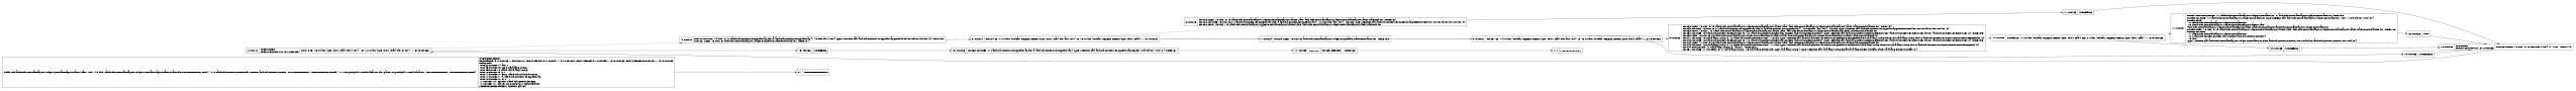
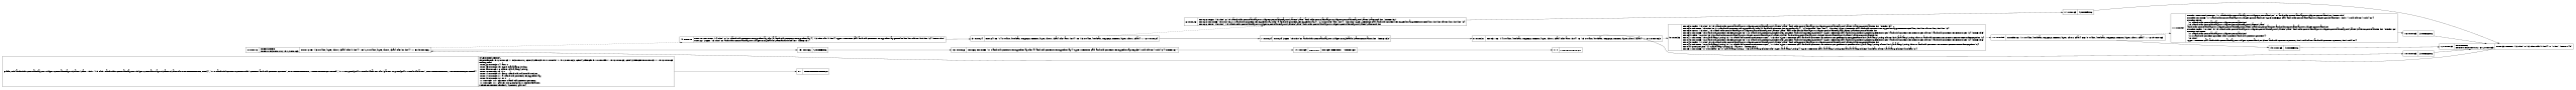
  digraph {
    rankdir=LR
    node [shape=record]
    n1 [label="{0\:\ ?|MTH_ENTER_BLOCK\l}"]
    n2 [label="{3\:\ 0x001c|LOOP_START\lLOOP:0: B:3:0x001c\-\>B:12:0x0063\l|0x001c: IF  (r3 I:??[int, byte, short, char] A[D('i' int)]) \>= (r2 I:??[int, byte, short, char] A[D('N' int)])  \-\> B:15:0x0066 \l}"]
    n3 [label="{4\:\ 0x001e|0x001e: INVOKE  (r4 I:int) = (r1 I:android.content.res.TypedArray A[D('a' android.content.res.TypedArray)]), (r3 I:int A[D('i' int)]) type: VIRTUAL call: android.content.res.TypedArray.getIndex(int):int A[MD:(int):int (c)] (LINE:150)\l0x0022: SGET  (r5 I:int) =  androidx.constraintlayout.widget.R.styleable.State_android_id int  (LINE:151)\l}"]
    n4 [label="{15\:\ 0x0066|SYNTHETIC\l}"]
    n5 [label="{5\:\ 0x0024|0x0024: IF  (r4 I:??[int, boolean, OBJECT, ARRAY, byte, short, char] A[D('attr' int)]) != (r5 I:??[int, boolean, OBJECT, ARRAY, byte, short, char])  \-\> B:7:0x002f \l}"]
    n6 [label="{13\:\ 0x0066|0x0066: INVOKE  (r1 I:android.content.res.TypedArray A[D('a' android.content.res.TypedArray)]) type: VIRTUAL call: android.content.res.TypedArray.recycle():void A[MD:():void (c)] (LINE:167)\l}"]
    n7 [label="{6\:\ 0x0026|0x0026: IGET  (r5 I:int) = (r9 I:androidx.constraintlayout.widget.ConstraintLayoutStates$State) androidx.constraintlayout.widget.ConstraintLayoutStates.State.mId int  (LINE:152)\l0x0028: INVOKE  (r5 I:int) = (r1 I:android.content.res.TypedArray A[D('a' android.content.res.TypedArray)]), (r4 I:int A[D('attr' int)]), (r5 I:int) type: VIRTUAL call: android.content.res.TypedArray.getResourceId(int, int):int A[MD:(int, int):int (c)]\l0x002c: IPUT  (r5 I:int), (r9 I:androidx.constraintlayout.widget.ConstraintLayoutStates$State) androidx.constraintlayout.widget.ConstraintLayoutStates.State.mId int \l}"]
    n8 [label="{7\:\ 0x002f|0x002f: SGET  (r5 I:int) =  androidx.constraintlayout.widget.R.styleable.State_constraints int  (LINE:153)\l}"]
    n9 [label="{17\:\ 0x0063|SYNTHETIC\l}"]
    n10 [label="{8\:\ 0x0031|0x0031: IF  (r4 I:??[int, boolean, OBJECT, ARRAY, byte, short, char] A[D('attr' int)]) != (r5 I:??[int, boolean, OBJECT, ARRAY, byte, short, char])  \-\> B:18:0x0063 \l}"]
    n11 [label="{12\:\ 0x0063|LOOP_END\lLOOP:0: B:3:0x001c\-\>B:12:0x0063\l|0x0063: ARITH  (r3 I:int) = (r3 I:int A[D('i' int)]) + (1 int)  (LINE:149)\l}"]
    n12 [label="{9\:\ 0x0033|0x0033: IGET  (r5 I:int) = (r9 I:androidx.constraintlayout.widget.ConstraintLayoutStates$State) androidx.constraintlayout.widget.ConstraintLayoutStates.State.mConstraintID int  (LINE:154)\l0x0035: INVOKE  (r5 I:int) = (r1 I:android.content.res.TypedArray A[D('a' android.content.res.TypedArray)]), (r4 I:int A[D('attr' int)]), (r5 I:int) type: VIRTUAL call: android.content.res.TypedArray.getResourceId(int, int):int A[MD:(int, int):int (c)]\l0x0039: IPUT  (r5 I:int), (r9 I:androidx.constraintlayout.widget.ConstraintLayoutStates$State) androidx.constraintlayout.widget.ConstraintLayoutStates.State.mConstraintID int \l0x003b: INVOKE  (r5 I:android.content.res.Resources) = (r10 I:android.content.Context A[D('context' android.content.Context)]) type: VIRTUAL call: android.content.Context.getResources():android.content.res.Resources A[MD:():android.content.res.Resources (c)] (LINE:155)\l0x003f: IGET  (r6 I:int) = (r9 I:androidx.constraintlayout.widget.ConstraintLayoutStates$State) androidx.constraintlayout.widget.ConstraintLayoutStates.State.mConstraintID int \l0x0041: INVOKE  (r5 I:java.lang.String) = (r5 I:android.content.res.Resources), (r6 I:int) type: VIRTUAL call: android.content.res.Resources.getResourceTypeName(int):java.lang.String A[MD:(int):java.lang.String throws android.content.res.Resources$NotFoundException (c)]\l0x0045: INVOKE  (r6 I:android.content.res.Resources) = (r10 I:android.content.Context A[D('context' android.content.Context)]) type: VIRTUAL call: android.content.Context.getResources():android.content.res.Resources A[MD:():android.content.res.Resources (c)] (LINE:156)\l0x0049: IGET  (r7 I:int) = (r9 I:androidx.constraintlayout.widget.ConstraintLayoutStates$State) androidx.constraintlayout.widget.ConstraintLayoutStates.State.mConstraintID int \l0x004b: INVOKE  (r6 I:java.lang.String) = (r6 I:android.content.res.Resources), (r7 I:int) type: VIRTUAL call: android.content.res.Resources.getResourceName(int):java.lang.String A[MD:(int):java.lang.String throws android.content.res.Resources$NotFoundException (c)]\l0x004f: CONST_STR  (r7 I:java.lang.String) =  \"layout\"  (LINE:158)\l0x0051: INVOKE  (r7 I:boolean) = (r7 I:java.lang.String), (r5 I:java.lang.Object A[D('type' java.lang.String)]) type: VIRTUAL call: java.lang.String.equals(java.lang.Object):boolean A[MD:(java.lang.Object):boolean (c)]\l}"]
    n13 [label="{18\:\ 0x0063|SYNTHETIC\l}"]
    n14 [label="{10\:\ 0x0055|0x0055: IF  (r7 I:??[int, boolean, OBJECT, ARRAY, byte, short, char]) == (0 ??[int, boolean, OBJECT, ARRAY, byte, short, char])  \-\> B:19:0x0063 \l}"]
    n15 [label="{11\:\ 0x0057|0x0057: NEW_INSTANCE  (r7 I:androidx.constraintlayout.widget.ConstraintSet) =  androidx.constraintlayout.widget.ConstraintSet  (LINE:159)\l0x0059: INVOKE  (r7 I:androidx.constraintlayout.widget.ConstraintSet) type: DIRECT call: androidx.constraintlayout.widget.ConstraintSet.\<init\>():void A[MD:():void (m)]\l0x005c: IPUT  \l  (r7 I:androidx.constraintlayout.widget.ConstraintSet)\l  (r9 I:androidx.constraintlayout.widget.ConstraintLayoutStates$State)\l androidx.constraintlayout.widget.ConstraintLayoutStates.State.mConstraintSet androidx.constraintlayout.widget.ConstraintSet \l0x005e: IGET  (r8 I:int) = (r9 I:androidx.constraintlayout.widget.ConstraintLayoutStates$State) androidx.constraintlayout.widget.ConstraintLayoutStates.State.mConstraintID int  (LINE:160)\l0x0060: INVOKE  \l  (r7 I:androidx.constraintlayout.widget.ConstraintSet)\l  (r10 I:android.content.Context A[D('context' android.content.Context)])\l  (r8 I:int)\l type: VIRTUAL call: androidx.constraintlayout.widget.ConstraintSet.clone(android.content.Context, int):void A[MD:(android.content.Context, int):void (m)]\l}"]
    n16 [label="{19\:\ 0x0063|SYNTHETIC\l}"]
-   n17 [label="{16\:\ 0x0063|TYPE\l}"]
+   n17 [label="{16\:\ 0x0063|SYNTHETIC\l}"]
    n18 [label="{14\:\ 0x0069|RETURN\l|0x0069: RETURN    (LINE:168)\l}"]
    n19 [label="{1\:\ ?|MTH_EXIT_BLOCK\l}"]
    n20 [label="{public void androidx.constraintlayout.widget.ConstraintLayoutStates.State.\<init\>((r9 'this' I:androidx.constraintlayout.widget.ConstraintLayoutStates$State A[IMMUTABLE_TYPE, THIS]), (r10 I:android.content.Context A[D('context' android.content.Context), IMMUTABLE_TYPE, METHOD_ARGUMENT]), (r11 I:org.xmlpull.v1.XmlPullParser A[D('parser' org.xmlpull.v1.XmlPullParser), IMMUTABLE_TYPE, METHOD_ARGUMENT]))  | USE_LINES_HINTS\lBACK_EDGE: B:12:0x0063 \-\> B:3:0x001c, CROSS_EDGE: B:11:0x0057 \-\> B:12:0x0063, CROSS_EDGE: B:10:0x0055 \-\> B:12:0x0063, CROSS_EDGE: B:8:0x0031 \-\> B:12:0x0063\lDebug Info:\l  0x0022\-0x0063: r4 'attr' I\l  0x0045\-0x0063: r5 'type' Ljava\/lang\/String;\l  0x004f\-0x0063: r6 'name' Ljava\/lang\/String;\l  0x001c\-0x0066: r3 'i' I\l  0x0011\-0x0069: r0 'attrs' Landroid\/util\/AttributeSet;\l  0x0017\-0x0069: r1 'a' Landroid\/content\/res\/TypedArray;\l  0x001b\-0x0069: r2 'N' I\l  \-1 \-0x0069: r10 'context' Landroid\/content\/Context;\l  \-1 \-0x0069: r11 'parser' Lorg\/xmlpull\/v1\/XmlPullParser;\lMETHOD_PARAMETERS: [context, parser]\l}"]
    n2 -> n3 [style=dashed]
    n2 -> n4
    n3 -> n5
    n4 -> n6
    n5 -> n7 [style=dashed]
    n5 -> n8
    n6 -> n18
    n7 -> n9
    n8 -> n10
    n9 -> n11
    n10 -> n12 [style=dashed]
    n10 -> n13
    n11 -> n2
    n12 -> n14
    n13 -> n11
    n14 -> n15 [style=dashed]
    n14 -> n16
    n15 -> n17
    n16 -> n11
    n17 -> n11
    n18 -> n19
    n20 -> n1
  }
